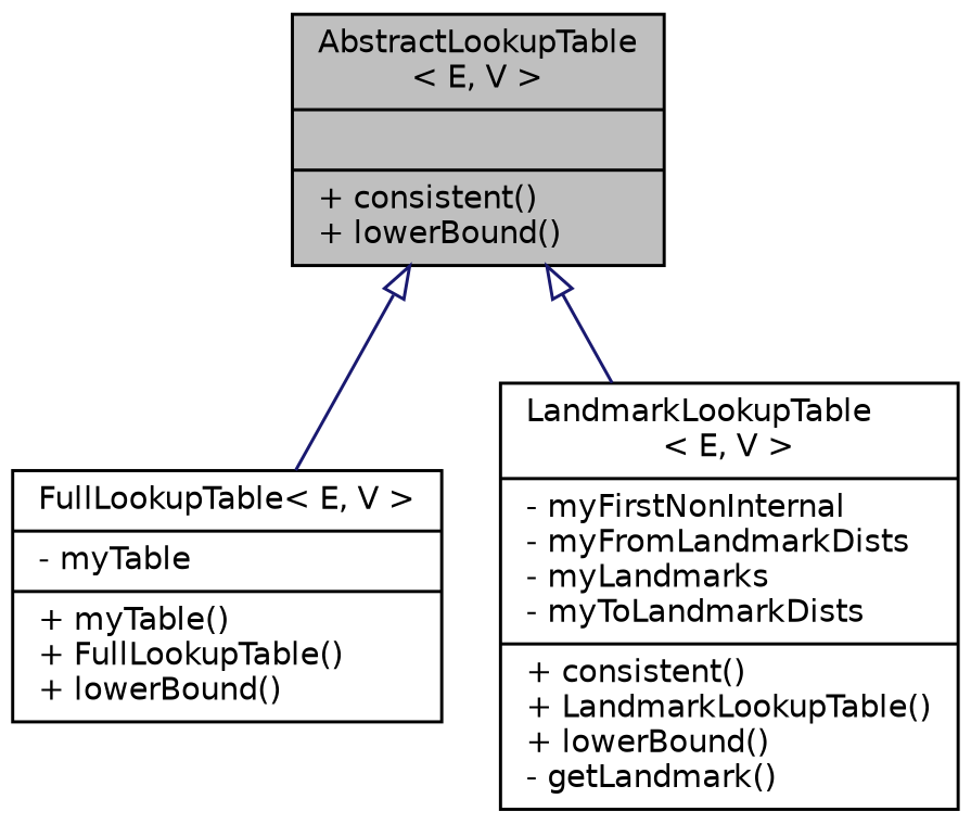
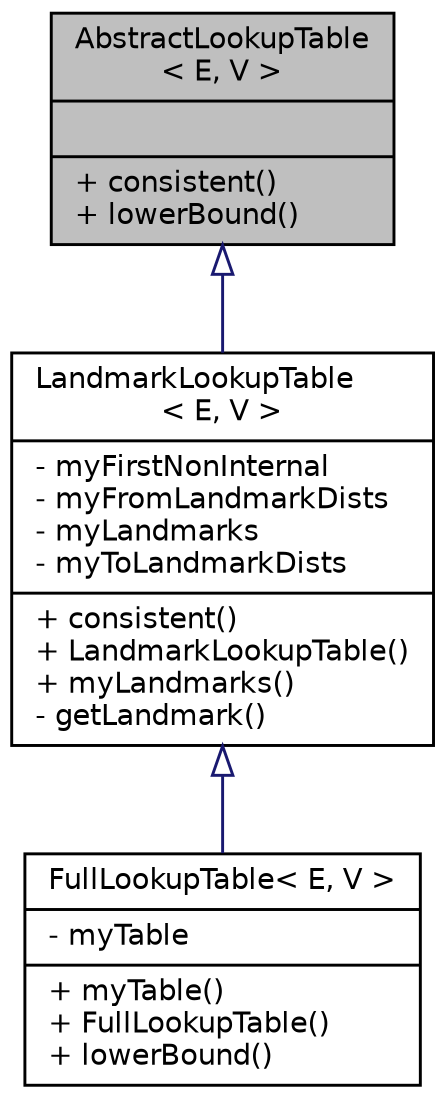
  digraph {
    node [color=black fillcolor=white fontname=Helvetica fontsize=10 shape=record style=filled]
    edge [arrowtail=onormal color=midnightblue dir=back fontname=Helvetica fontsize=10 labelfontname=Helvetica labelfontsize=10 style=solid]
    n1 [fillcolor=grey75 fontcolor=black height=0.2 label="{AbstractLookupTable\l\< E, V \>\n||+ consistent()\l+ lowerBound()\l}" width=0.4]
    n2 [height=0.2 label="{FullLookupTable\< E, V \>\n|- myTable\l|+ myTable()\l+ FullLookupTable()\l+ lowerBound()\l}" width=0.4]
-   n3 [height=0.2 label="{LandmarkLookupTable\l\< E, V \>\n|- myFirstNonInternal\l- myFromLandmarkDists\l- myLandmarks\l- myToLandmarkDists\l|+ consistent()\l+ LandmarkLookupTable()\l+ lowerBound()\l- getLandmark()\l}" width=0.4]
-   n1 -> n2
+   n3 [height=0.2 label="{LandmarkLookupTable\l\< E, V \>\n|- myFirstNonInternal\l- myFromLandmarkDists\l- myLandmarks\l- myToLandmarkDists\l|+ consistent()\l+ LandmarkLookupTable()\l+ myLandmarks()\l- getLandmark()\l}" width=0.4]
+   n3 -> n2
    n1 -> n3
  }
